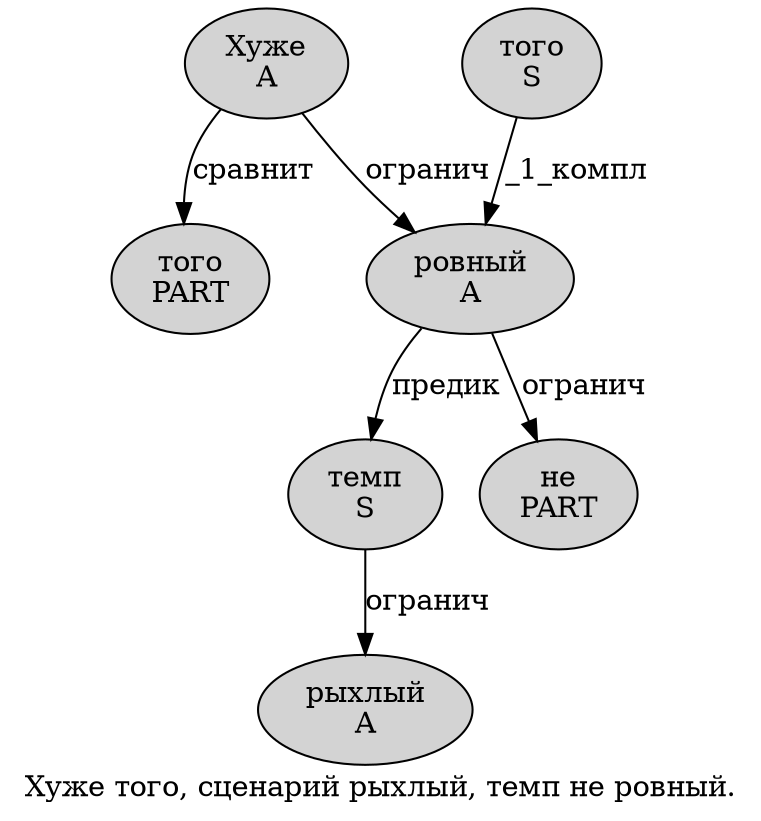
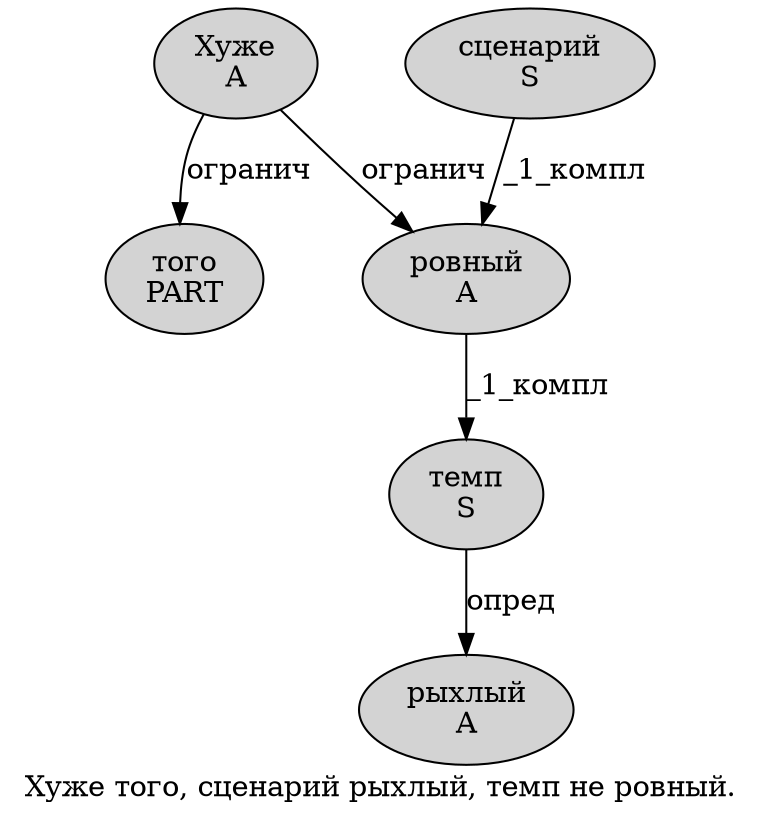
  digraph {
    label="Хуже того, сценарий рыхлый, темп не ровный."
    node [fillcolor=lightgray penwidth=1 shape=ellipse style=filled]
    n1 [label="Хуже\nA"]
    n2 [label="того\nPART"]
    n3 [label="ровный\nA"]
    n4 [label="темп\nS"]
-   n5 [label="не\nPART"]
-   n6 [label="того\nS"]
+   n6 [label="сценарий\nS"]
    n7 [label="рыхлый\nA"]
-   n1 -> n2 [label="сравнит"]
+   n1 -> n2 [label="огранич"]
    n1 -> n3 [label="огранич"]
-   n3 -> n4 [label="предик"]
-   n3 -> n5 [label="огранич"]
-   n4 -> n7 [label="огранич"]
+   n3 -> n4 [label="_1_компл"]
+   n4 -> n7 [label="опред"]
    n6 -> n3 [label="_1_компл"]
  }
